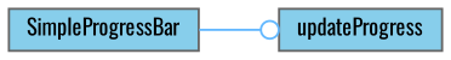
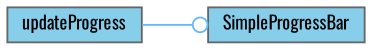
  digraph {
    rankdir=LR
    fontname=Oswald
    node [fillcolor=skyblue fontname=Oswald fontsize=10 shape=box style=filled]
    n1 [color=gray40 fontcolor=black height=0.2 label=SimpleProgressBar width=0.4]
    n2 [color=grey40 height=0.2 label=updateProgress width=0.4]
-   n1 -> n2 [color=steelblue1 fontname=Oswald fontsize=10 labelfontname=Helvetica labelfontsize=10 style=solid arrowhead=odot]
+   n2 -> n1 [color=steelblue1 fontname=Oswald fontsize=10 labelfontname=Helvetica labelfontsize=10 style=solid arrowhead=odot]
  }
